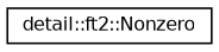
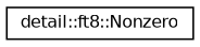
  digraph {
    rankdir=TB
    fontname="DejaVu Sans"
-   n1 [color=black fillcolor=white fontname="DejaVu Sans" fontsize=10 height=0.2 label="detail::ft2::Nonzero" shape=record style=filled width=0.4]
+   n1 [color=black fillcolor=white fontname="DejaVu Sans" fontsize=10 height=0.2 label="detail::ft8::Nonzero" shape=record style=filled width=0.4]
  }
